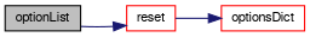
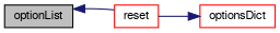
  digraph {
    rankdir=LR
    node [color=red fontname=FreeSans fontsize=10 shape=record]
    edge [color=midnightblue fontname=FreeSans fontsize=10 labelfontname=FreeSans labelfontsize=10 style=solid]
    n1 [color=black fillcolor=grey75 fontcolor=black height=0.2 label=optionList style=filled width=0.4]
    n2 [height=0.2 label=reset width=0.4]
    n3 [height=0.2 label=optionsDict width=0.4]
-   n1 -> n2
+   n2 -> n1
    n2 -> n3
  }
